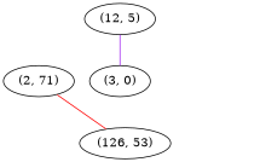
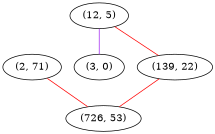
  graph {
    edge [color=red weight=1]
    "(2, 71)"
-   "(126, 53)"
+   "(126, 53)" [label="(726, 53)"]
    n3 [label="(12, 5)"]
    n4 [label="(3, 0)"]
+   "(139, 22)"
    "(2, 71)" -- "(126, 53)"
    n3 -- n4 [color=purple weight=4]
+   n3 -- "(139, 22)"
+   "(139, 22)" -- "(126, 53)"
  }
